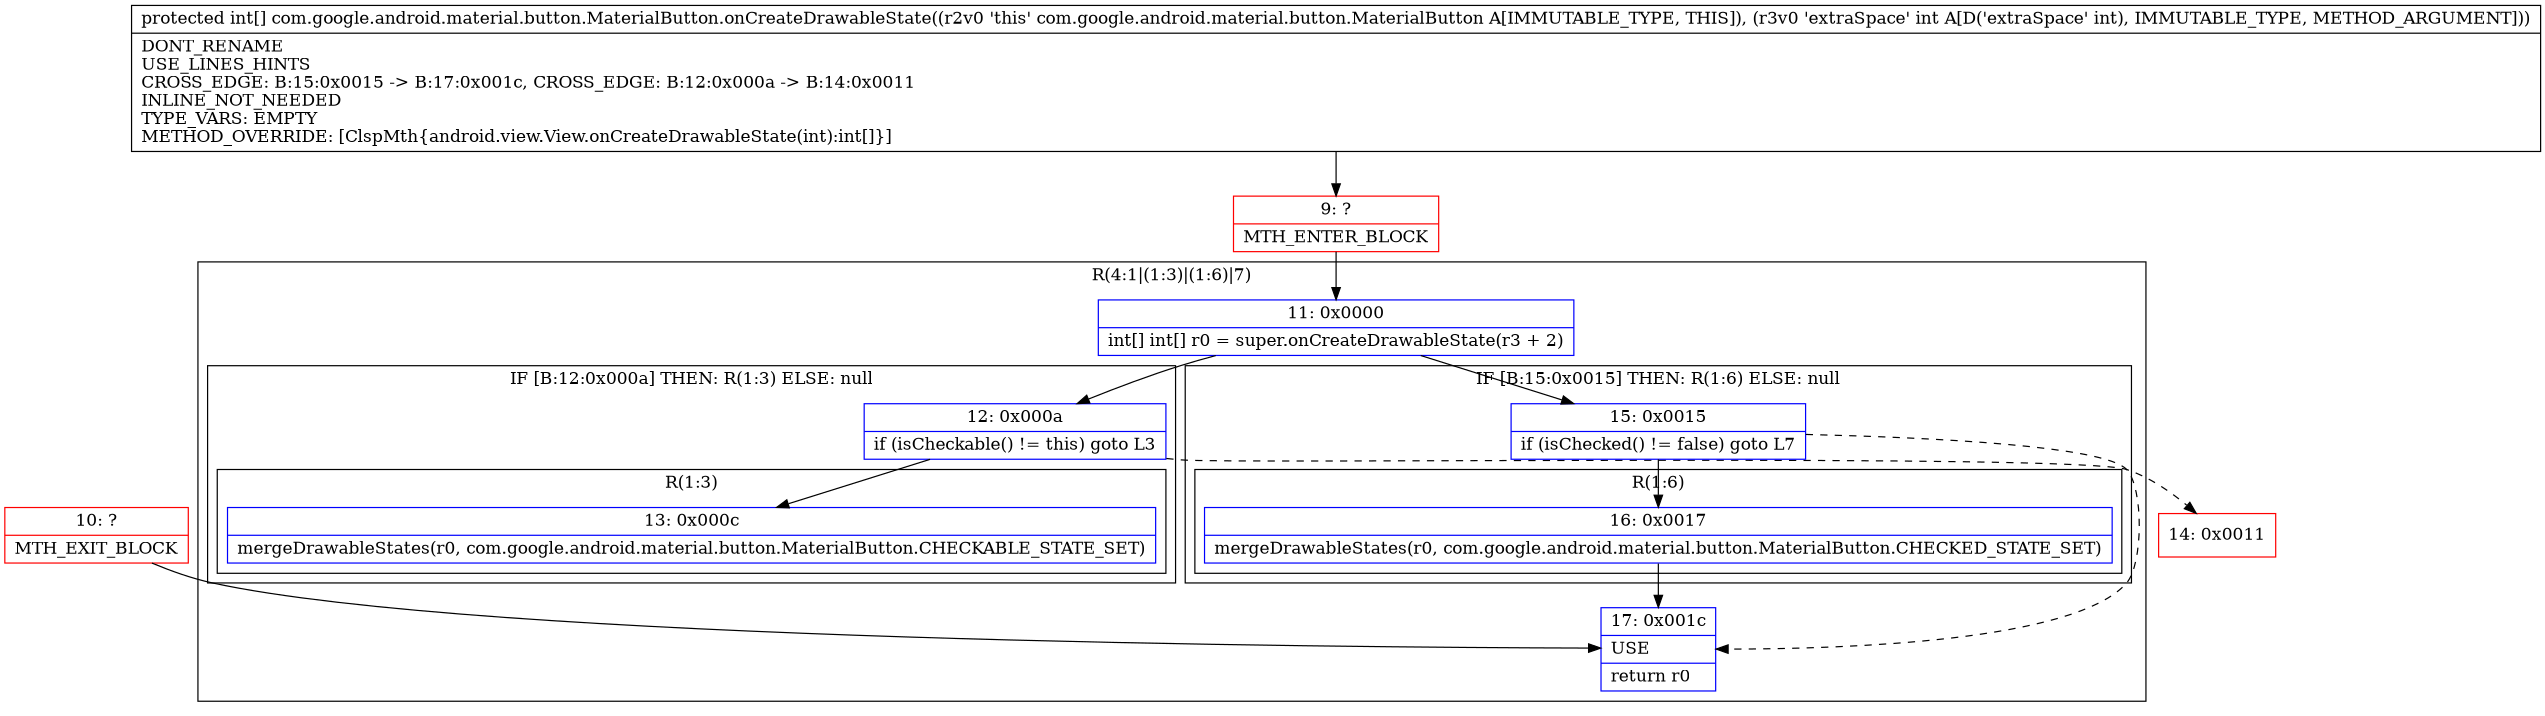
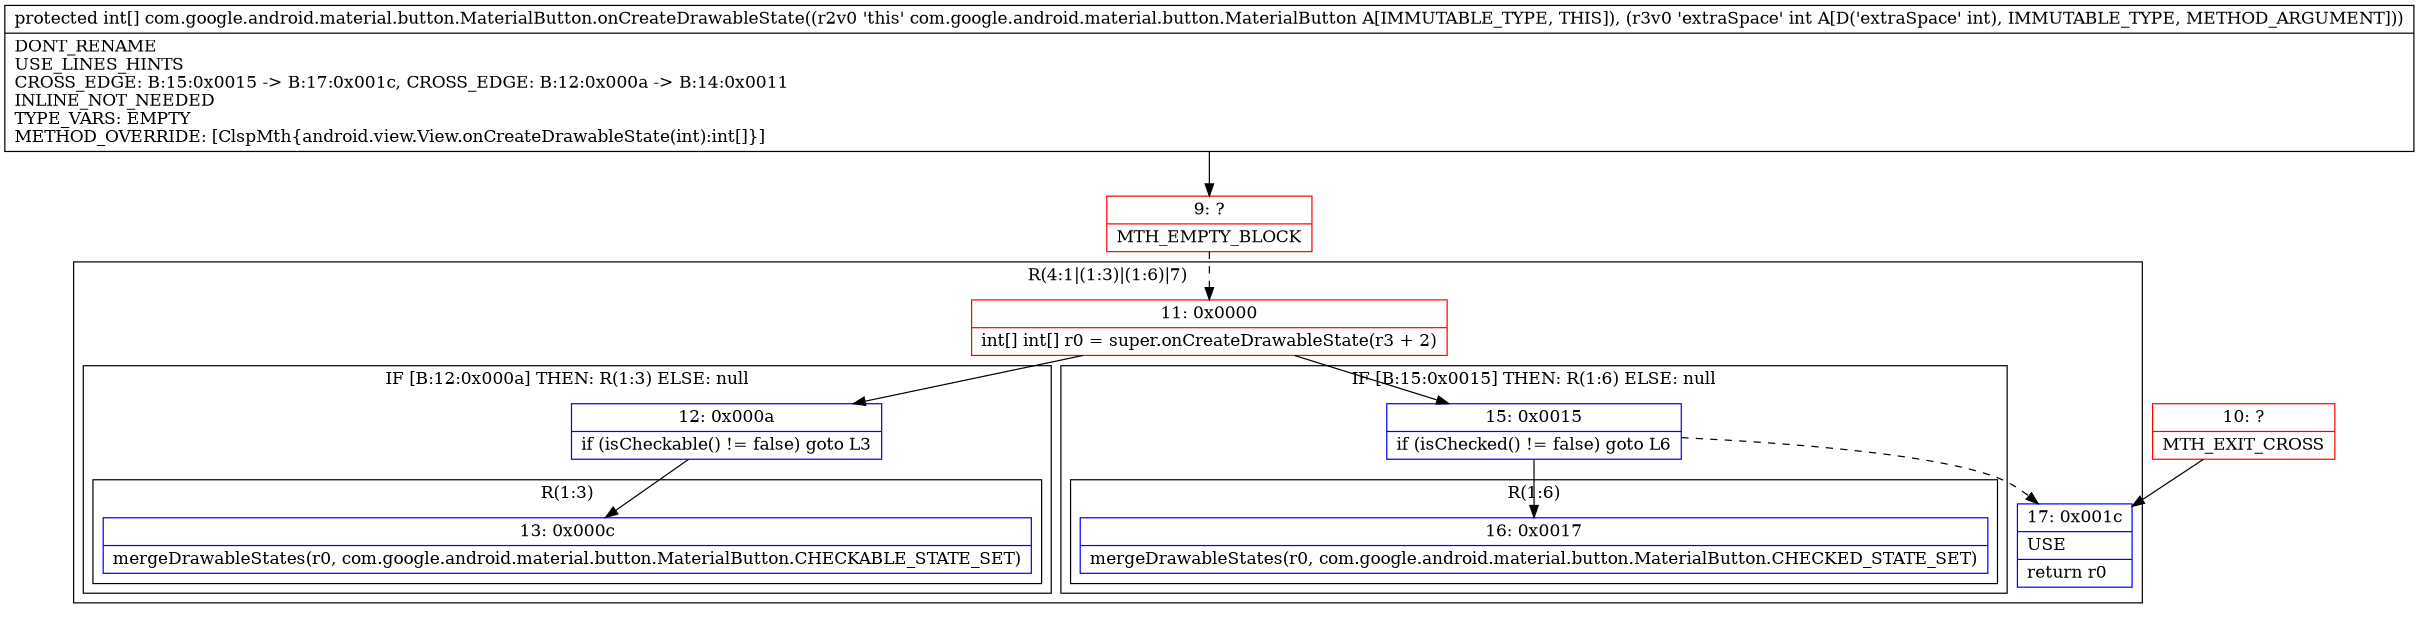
  digraph {
    node [color=blue shape=record]
    n1 [label="{13\:\ 0x000c|mergeDrawableStates(r0, com.google.android.material.button.MaterialButton.CHECKABLE_STATE_SET)\l}"]
-   n2 [label="{12\:\ 0x000a|if (isCheckable() != this) goto L3\l}"]
+   n2 [label="{12\:\ 0x000a|if (isCheckable() != false) goto L3\l}"]
    n3 [label="{16\:\ 0x0017|mergeDrawableStates(r0, com.google.android.material.button.MaterialButton.CHECKED_STATE_SET)\l}"]
-   n4 [label="{15\:\ 0x0015|if (isChecked() != false) goto L7\l}"]
-   n5 [label="{11\:\ 0x0000|int[] int[] r0 = super.onCreateDrawableState(r3 + 2)\l}"]
+   n4 [label="{15\:\ 0x0015|if (isChecked() != false) goto L6\l}"]
+   n5 [color=red label="{11\:\ 0x0000|int[] int[] r0 = super.onCreateDrawableState(r3 + 2)\l}"]
    n6 [label="{17\:\ 0x001c|USE\l|return r0\l}"]
-   n7 [color=red label="{14\:\ 0x0011}"]
-   n8 [color=red label="{10\:\ ?|MTH_EXIT_BLOCK\l}"]
-   n9 [color=red label="{9\:\ ?|MTH_ENTER_BLOCK\l}"]
+   n8 [color=red label="{10\:\ ?|MTH_EXIT_CROSS\l}"]
+   n9 [color=red label="{9\:\ ?|MTH_EMPTY_BLOCK\l}"]
    n10 [label="{protected int[] com.google.android.material.button.MaterialButton.onCreateDrawableState((r2v0 'this' com.google.android.material.button.MaterialButton A[IMMUTABLE_TYPE, THIS]), (r3v0 'extraSpace' int A[D('extraSpace' int), IMMUTABLE_TYPE, METHOD_ARGUMENT]))  | DONT_RENAME\lUSE_LINES_HINTS\lCROSS_EDGE: B:15:0x0015 \-\> B:17:0x001c, CROSS_EDGE: B:12:0x000a \-\> B:14:0x0011\lINLINE_NOT_NEEDED\lTYPE_VARS: EMPTY\lMETHOD_OVERRIDE: [ClspMth\{android.view.View.onCreateDrawableState(int):int[]\}]\l}" color=""]
    subgraph cluster_1 {
      label="R(4:1|(1:3)|(1:6)|7)"
      n5
      n6
      subgraph cluster_2 {
        label="IF [B:12:0x000a] THEN: R(1:3) ELSE: null"
        n2
        subgraph cluster_3 {
          label="R(1:3)"
          n1
        }
      }
      subgraph cluster_4 {
        label="IF [B:15:0x0015] THEN: R(1:6) ELSE: null"
        n4
        subgraph cluster_5 {
          label="R(1:6)"
          n3
        }
      }
    }
    n2 -> n1
-   n2 -> n7 [style=dashed]
-   n3 -> n6
    n4 -> n3
    n4 -> n6 [style=dashed]
    n5 -> n2
    n5 -> n4
    n8 -> n6
-   n9 -> n5
+   n9 -> n5 [style=dashed]
    n10 -> n9
  }
